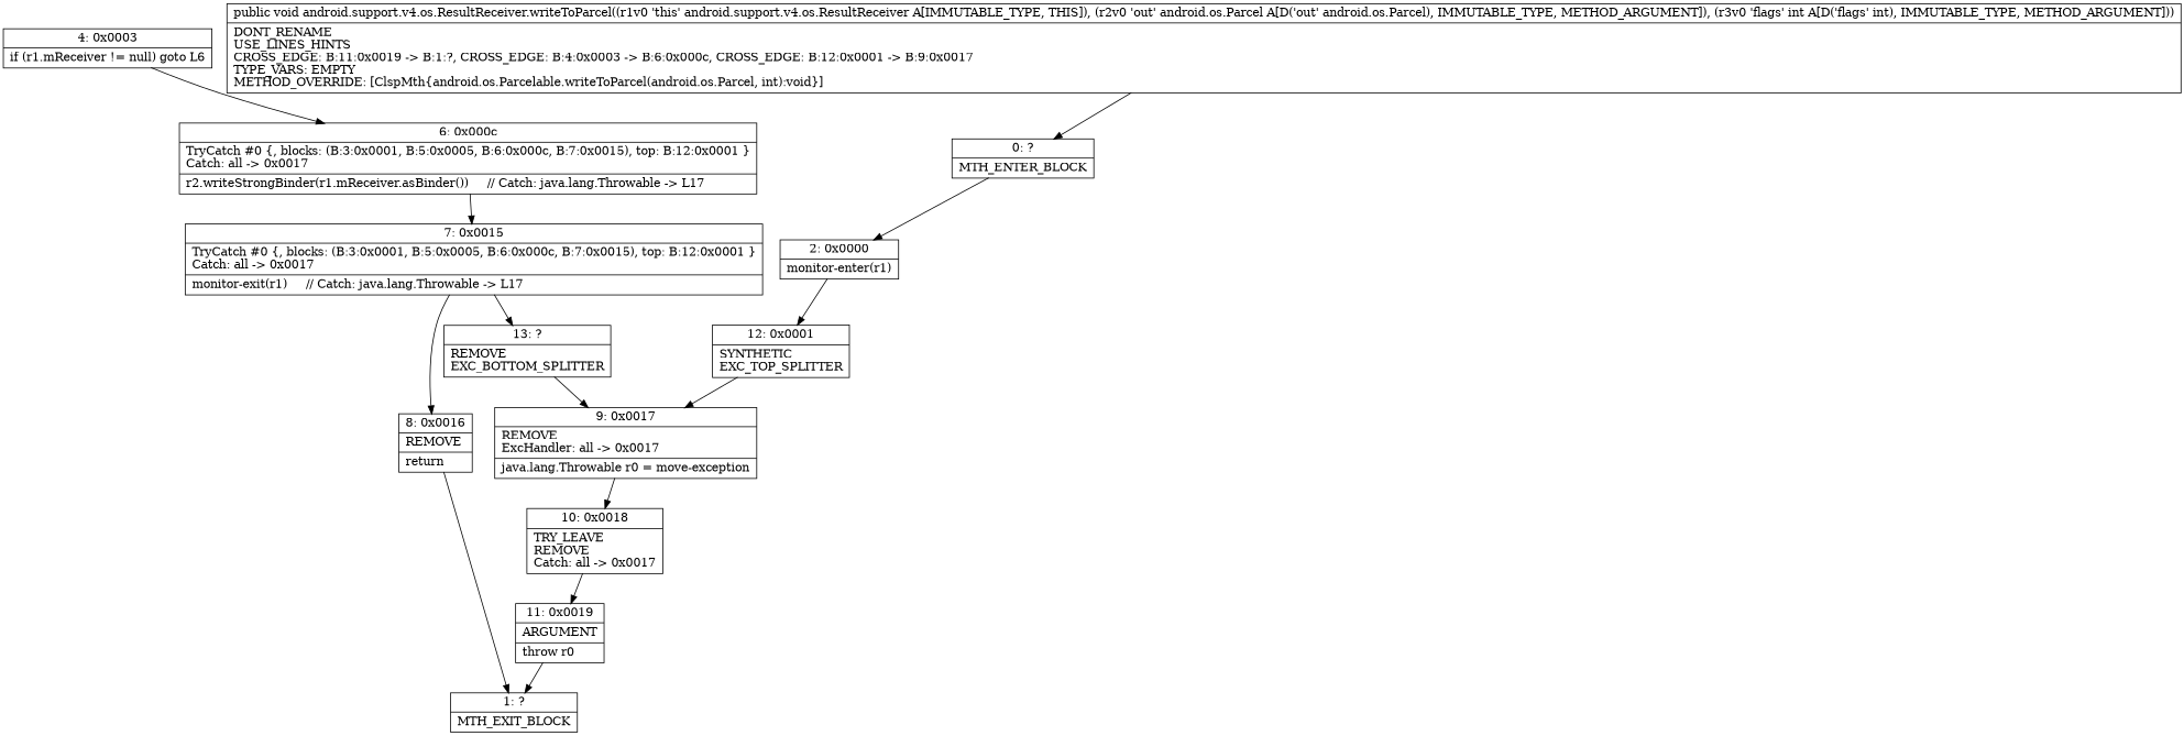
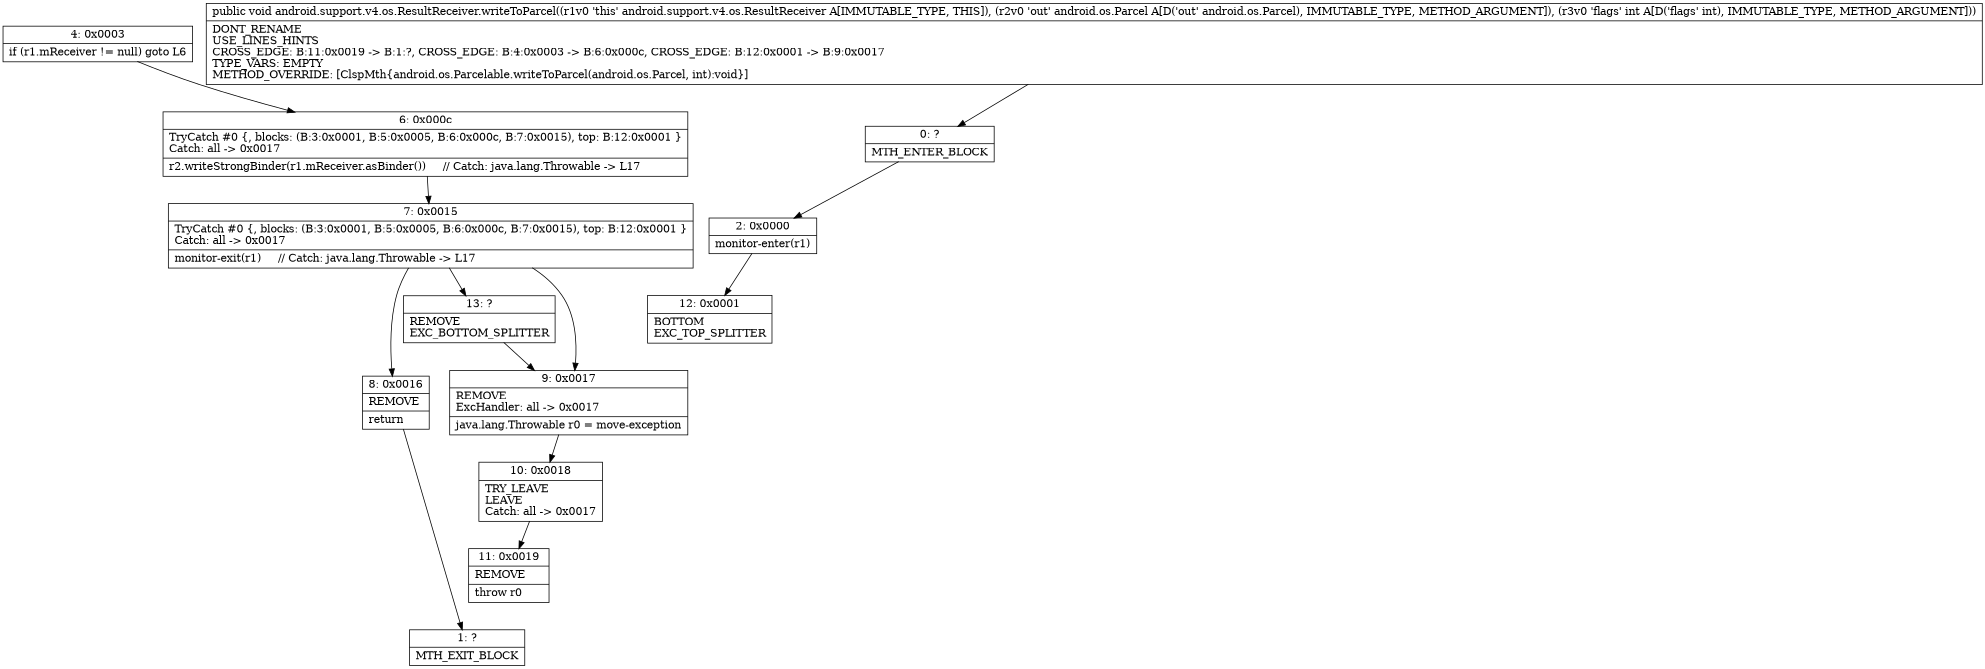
  digraph {
    node [shape=record]
    n1 [label="{0\:\ ?|MTH_ENTER_BLOCK\l}"]
    n2 [label="{2\:\ 0x0000|monitor\-enter(r1)\l}"]
-   n3 [label="{12\:\ 0x0001|SYNTHETIC\lEXC_TOP_SPLITTER\l}"]
+   n3 [label="{12\:\ 0x0001|BOTTOM\lEXC_TOP_SPLITTER\l}"]
    n4 [label="{9\:\ 0x0017|REMOVE\lExcHandler: all \-\> 0x0017\l|java.lang.Throwable r0 = move\-exception\l}"]
-   n5 [label="{10\:\ 0x0018|TRY_LEAVE\lREMOVE\lCatch: all \-\> 0x0017\l}"]
+   n5 [label="{10\:\ 0x0018|TRY_LEAVE\lLEAVE\lCatch: all \-\> 0x0017\l}"]
    n6 [label="{4\:\ 0x0003|if (r1.mReceiver != null) goto L6\l}"]
    n7 [label="{6\:\ 0x000c|TryCatch #0 \{, blocks: (B:3:0x0001, B:5:0x0005, B:6:0x000c, B:7:0x0015), top: B:12:0x0001 \}\lCatch: all \-\> 0x0017\l|r2.writeStrongBinder(r1.mReceiver.asBinder())     \/\/ Catch: java.lang.Throwable \-\> L17\l}"]
    n8 [label="{7\:\ 0x0015|TryCatch #0 \{, blocks: (B:3:0x0001, B:5:0x0005, B:6:0x000c, B:7:0x0015), top: B:12:0x0001 \}\lCatch: all \-\> 0x0017\l|monitor\-exit(r1)     \/\/ Catch: java.lang.Throwable \-\> L17\l}"]
    n9 [label="{8\:\ 0x0016|REMOVE\l|return\l}"]
    n10 [label="{13\:\ ?|REMOVE\lEXC_BOTTOM_SPLITTER\l}"]
    n11 [label="{1\:\ ?|MTH_EXIT_BLOCK\l}"]
-   n12 [label="{11\:\ 0x0019|ARGUMENT\l|throw r0\l}"]
+   n12 [label="{11\:\ 0x0019|REMOVE\l|throw r0\l}"]
    n13 [label="{public void android.support.v4.os.ResultReceiver.writeToParcel((r1v0 'this' android.support.v4.os.ResultReceiver A[IMMUTABLE_TYPE, THIS]), (r2v0 'out' android.os.Parcel A[D('out' android.os.Parcel), IMMUTABLE_TYPE, METHOD_ARGUMENT]), (r3v0 'flags' int A[D('flags' int), IMMUTABLE_TYPE, METHOD_ARGUMENT]))  | DONT_RENAME\lUSE_LINES_HINTS\lCROSS_EDGE: B:11:0x0019 \-\> B:1:?, CROSS_EDGE: B:4:0x0003 \-\> B:6:0x000c, CROSS_EDGE: B:12:0x0001 \-\> B:9:0x0017\lTYPE_VARS: EMPTY\lMETHOD_OVERRIDE: [ClspMth\{android.os.Parcelable.writeToParcel(android.os.Parcel, int):void\}]\l}"]
    n1 -> n2
    n2 -> n3
-   n3 -> n4
+   n8 -> n4
    n4 -> n5
    n5 -> n12
    n6 -> n7
    n7 -> n8
    n8 -> n9
    n8 -> n10
    n9 -> n11
    n10 -> n4
-   n12 -> n11
    n13 -> n1
  }
